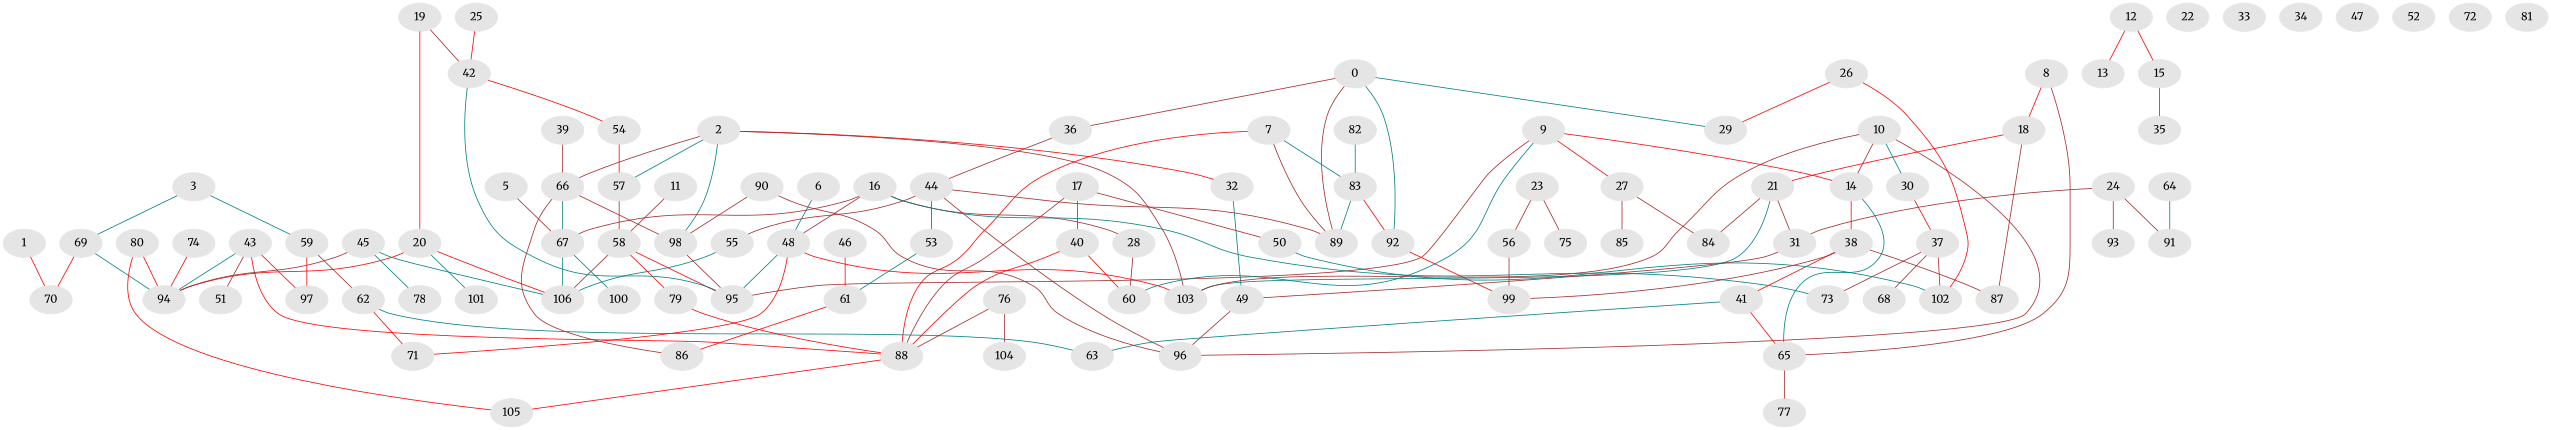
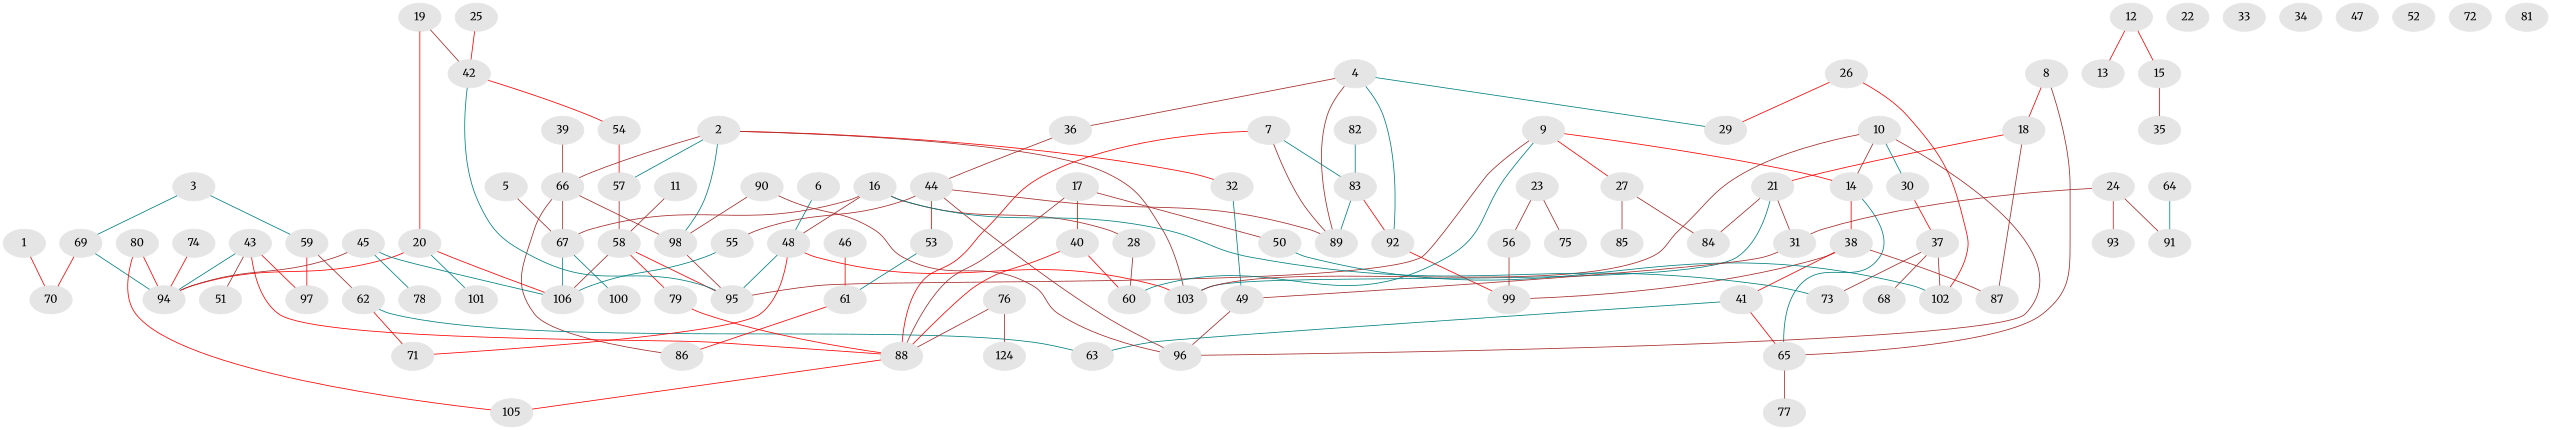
  graph {
    fontname=Merriweather
    node [color=gray90 fontname=Merriweather style=filled]
    edge [color=brown fontname=Merriweather]
    1
    70
    2
    32
    57
    66
    98
    103
    49
    58
    67
    86
    95
    3
    59
    69
    97
    62
    94
-   4 [label=0]
+   4
    29
    36
    89
    92
    44
    99
    5
    106
    100
    6
    48
    71
    7
    83
    88
    105
    8
    18
    65
    21
    87
    77
    9
    14
    27
    60
    38
    84
    85
    10
    30
    96
    37
    11
    79
    12
    13
    15
    35
    41
    16
    28
    73
    17
    40
    50
    102
    31
    19
    20
    42
    101
    54
    22
    23
    56
    75
    24
    91
    93
    25
    26
    68
    33
    34
    53
    55
    63
    39
    43
    51
    61
    45
    78
    46
    47
    52
    64
    72
    74
    76
-   104
+   104 [label=124]
    80
    81
    82
    90
    1 -- 70 [color=red]
    2 -- 32 [color=red]
    2 -- 57 [color=teal]
    2 -- 66
    2 -- 98 [color=teal]
    2 -- 103
    32 -- 49 [color=teal]
    57 -- 58
    66 -- 98
-   66 -- 67 [color=teal]
+   66 -- 67
    66 -- 86
    98 -- 95
    49 -- 96
    58 -- 95 [color=red]
    58 -- 106
    58 -- 79 [color=red]
    67 -- 106 [color=teal]
    67 -- 100 [color=teal]
    3 -- 59 [color=teal]
    3 -- 69 [color=teal]
    59 -- 97 [color=red]
    59 -- 62
    69 -- 70 [color=red]
    69 -- 94 [color=teal]
    62 -- 71 [color=red]
    62 -- 63 [color=teal]
    4 -- 29 [color=teal]
    4 -- 36
    4 -- 89
    4 -- 92 [color=teal]
    36 -- 44
    92 -- 99 [color=red]
    44 -- 89
    44 -- 96
    44 -- 53 [color=red]
    44 -- 55
    5 -- 67
    6 -- 48 [color=teal]
    48 -- 103 [color=red]
    48 -- 95 [color=teal]
    48 -- 71 [color=red]
    7 -- 89
    7 -- 83 [color=teal]
    7 -- 88 [color=red]
    83 -- 89 [color=teal]
    83 -- 92 [color=red]
    88 -- 105 [color=red]
    8 -- 18 [color=red]
    8 -- 65
    18 -- 21 [color=red]
    18 -- 87
    65 -- 77
    21 -- 103 [color=teal]
    21 -- 84
    21 -- 31
    9 -- 95
    9 -- 14 [color=red]
    9 -- 27 [color=red]
    9 -- 60 [color=teal]
    14 -- 65 [color=teal]
    14 -- 38 [color=red]
    27 -- 84
    27 -- 85
    38 -- 99
    38 -- 87
    38 -- 41 [color=red]
    10 -- 103
    10 -- 14
    10 -- 30 [color=teal]
    10 -- 96
    30 -- 37 [color=red]
    37 -- 73
    37 -- 102
    37 -- 68
    11 -- 58
    79 -- 88 [color=red]
    12 -- 13 [color=red]
    12 -- 15 [color=red]
    15 -- 35 [color=red]
    41 -- 65 [color=red]
    41 -- 63 [color=teal]
    16 -- 67
    16 -- 48
    16 -- 28
    16 -- 73 [color=teal]
    28 -- 60
    17 -- 88
    17 -- 40 [color=red]
    17 -- 50
    40 -- 88 [color=red]
    40 -- 60 [color=red]
    50 -- 102 [color=teal]
    31 -- 49
    19 -- 20 [color=red]
    19 -- 42
    20 -- 94 [color=red]
    20 -- 106 [color=red]
    20 -- 101 [color=teal]
    42 -- 95 [color=teal]
    42 -- 54 [color=red]
    54 -- 57 [color=red]
    23 -- 56
    23 -- 75
    56 -- 99
    24 -- 31
    24 -- 91
    24 -- 93
    25 -- 42 [color=red]
    26 -- 29 [color=red]
    26 -- 102 [color=red]
    53 -- 61 [color=teal]
    55 -- 106 [color=teal]
    39 -- 66
    43 -- 97 [color=red]
    43 -- 94 [color=teal]
    43 -- 88 [color=red]
    43 -- 51
    61 -- 86 [color=red]
    45 -- 94
    45 -- 106 [color=teal]
    45 -- 78 [color=teal]
    46 -- 61 [color=red]
    64 -- 91 [color=teal]
    74 -- 94 [color=red]
    76 -- 88
    76 -- 104
    80 -- 94 [color=red]
    80 -- 105 [color=red]
    82 -- 83 [color=teal]
    90 -- 98
    90 -- 96
  }
